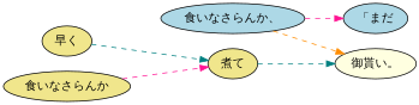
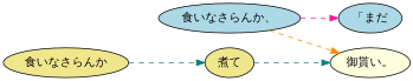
  digraph {
    rankdir=LR
    node [fillcolor=khaki style=filled]
    edge [color=deeppink style=dashed]
    n1 [fillcolor=lightblue label="「まだ"]
    n2 [fillcolor=lightblue label="食いなさらんか、"]
    n3 [fillcolor=lightyellow label="御貰い。"]
-   n4 [label="早く"]
    n5 [label="煮て"]
    n6 [label="食いなさらんか"]
    n2 -> n1
    n2 -> n3 [color=darkorange]
-   n4 -> n5 [color=teal]
    n5 -> n3 [color=teal]
-   n6 -> n5
+   n6 -> n5 [color=teal]
  }
